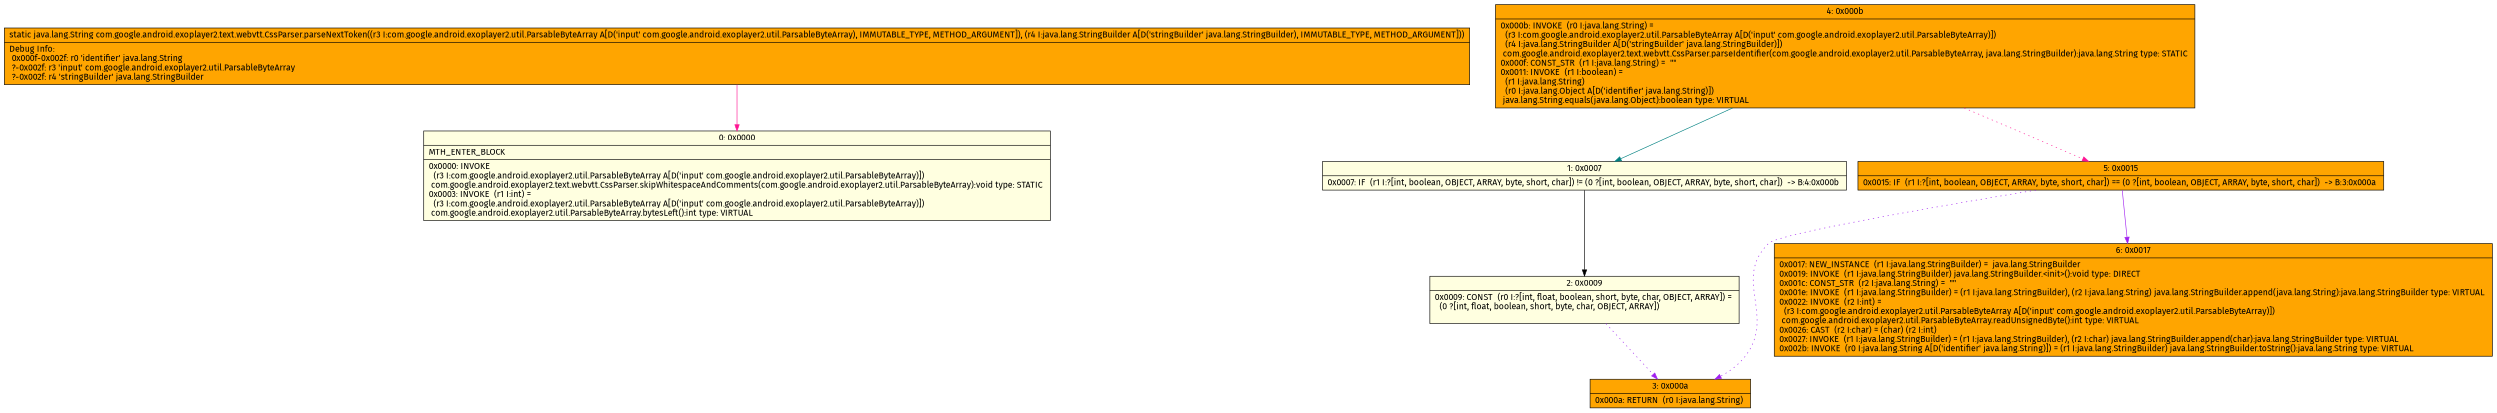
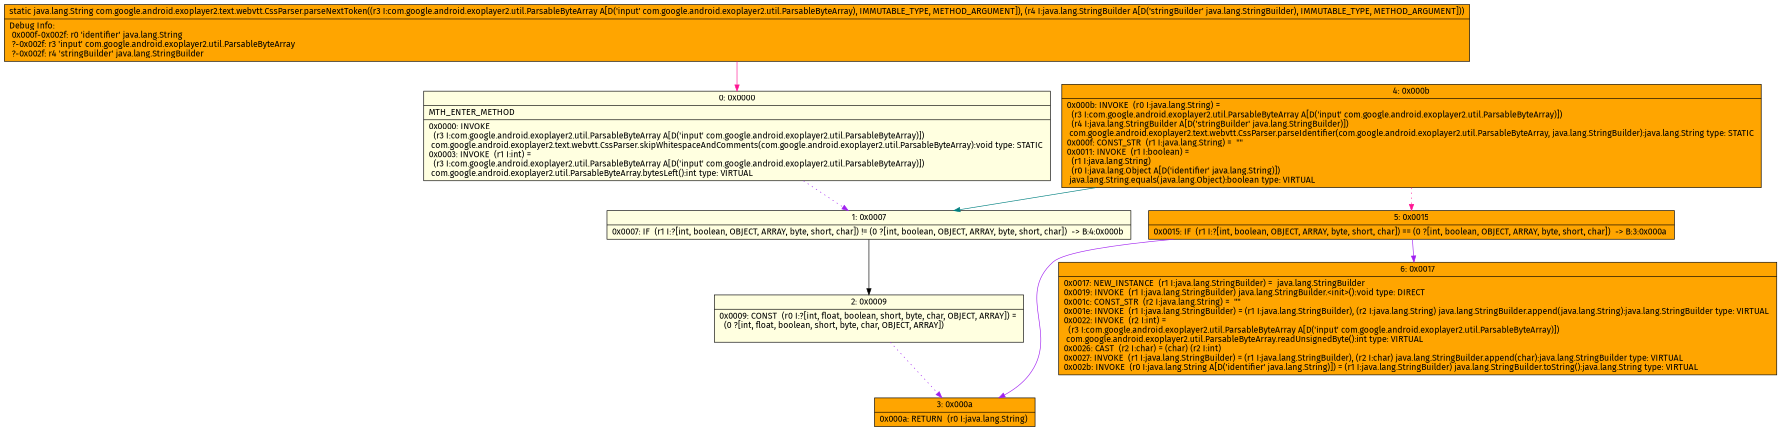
  digraph {
    fontname="Fira Sans"
    node [fillcolor=orange fontname="Fira Sans" shape=record style=filled]
    edge [color=purple fontname="Fira Sans" style=solid]
-   n1 [fillcolor=lightyellow label="{0\:\ 0x0000|MTH_ENTER_BLOCK\l|0x0000: INVOKE  \l  (r3 I:com.google.android.exoplayer2.util.ParsableByteArray A[D('input' com.google.android.exoplayer2.util.ParsableByteArray)])\l com.google.android.exoplayer2.text.webvtt.CssParser.skipWhitespaceAndComments(com.google.android.exoplayer2.util.ParsableByteArray):void type: STATIC \l0x0003: INVOKE  (r1 I:int) = \l  (r3 I:com.google.android.exoplayer2.util.ParsableByteArray A[D('input' com.google.android.exoplayer2.util.ParsableByteArray)])\l com.google.android.exoplayer2.util.ParsableByteArray.bytesLeft():int type: VIRTUAL \l}"]
+   n1 [fillcolor=lightyellow label="{0\:\ 0x0000|MTH_ENTER_METHOD\l|0x0000: INVOKE  \l  (r3 I:com.google.android.exoplayer2.util.ParsableByteArray A[D('input' com.google.android.exoplayer2.util.ParsableByteArray)])\l com.google.android.exoplayer2.text.webvtt.CssParser.skipWhitespaceAndComments(com.google.android.exoplayer2.util.ParsableByteArray):void type: STATIC \l0x0003: INVOKE  (r1 I:int) = \l  (r3 I:com.google.android.exoplayer2.util.ParsableByteArray A[D('input' com.google.android.exoplayer2.util.ParsableByteArray)])\l com.google.android.exoplayer2.util.ParsableByteArray.bytesLeft():int type: VIRTUAL \l}"]
    n2 [fillcolor=lightyellow label="{1\:\ 0x0007|0x0007: IF  (r1 I:?[int, boolean, OBJECT, ARRAY, byte, short, char]) != (0 ?[int, boolean, OBJECT, ARRAY, byte, short, char])  \-\> B:4:0x000b \l}"]
    n3 [fillcolor=lightyellow label="{2\:\ 0x0009|0x0009: CONST  (r0 I:?[int, float, boolean, short, byte, char, OBJECT, ARRAY]) = \l  (0 ?[int, float, boolean, short, byte, char, OBJECT, ARRAY])\l \l}"]
    n4 [label="{3\:\ 0x000a|0x000a: RETURN  (r0 I:java.lang.String) \l}"]
    n5 [label="{4\:\ 0x000b|0x000b: INVOKE  (r0 I:java.lang.String) = \l  (r3 I:com.google.android.exoplayer2.util.ParsableByteArray A[D('input' com.google.android.exoplayer2.util.ParsableByteArray)])\l  (r4 I:java.lang.StringBuilder A[D('stringBuilder' java.lang.StringBuilder)])\l com.google.android.exoplayer2.text.webvtt.CssParser.parseIdentifier(com.google.android.exoplayer2.util.ParsableByteArray, java.lang.StringBuilder):java.lang.String type: STATIC \l0x000f: CONST_STR  (r1 I:java.lang.String) =  \"\" \l0x0011: INVOKE  (r1 I:boolean) = \l  (r1 I:java.lang.String)\l  (r0 I:java.lang.Object A[D('identifier' java.lang.String)])\l java.lang.String.equals(java.lang.Object):boolean type: VIRTUAL \l}"]
    n6 [label="{5\:\ 0x0015|0x0015: IF  (r1 I:?[int, boolean, OBJECT, ARRAY, byte, short, char]) == (0 ?[int, boolean, OBJECT, ARRAY, byte, short, char])  \-\> B:3:0x000a \l}"]
    n7 [label="{6\:\ 0x0017|0x0017: NEW_INSTANCE  (r1 I:java.lang.StringBuilder) =  java.lang.StringBuilder \l0x0019: INVOKE  (r1 I:java.lang.StringBuilder) java.lang.StringBuilder.\<init\>():void type: DIRECT \l0x001c: CONST_STR  (r2 I:java.lang.String) =  \"\" \l0x001e: INVOKE  (r1 I:java.lang.StringBuilder) = (r1 I:java.lang.StringBuilder), (r2 I:java.lang.String) java.lang.StringBuilder.append(java.lang.String):java.lang.StringBuilder type: VIRTUAL \l0x0022: INVOKE  (r2 I:int) = \l  (r3 I:com.google.android.exoplayer2.util.ParsableByteArray A[D('input' com.google.android.exoplayer2.util.ParsableByteArray)])\l com.google.android.exoplayer2.util.ParsableByteArray.readUnsignedByte():int type: VIRTUAL \l0x0026: CAST  (r2 I:char) = (char) (r2 I:int) \l0x0027: INVOKE  (r1 I:java.lang.StringBuilder) = (r1 I:java.lang.StringBuilder), (r2 I:char) java.lang.StringBuilder.append(char):java.lang.StringBuilder type: VIRTUAL \l0x002b: INVOKE  (r0 I:java.lang.String A[D('identifier' java.lang.String)]) = (r1 I:java.lang.StringBuilder) java.lang.StringBuilder.toString():java.lang.String type: VIRTUAL \l}"]
    n8 [label="{static java.lang.String com.google.android.exoplayer2.text.webvtt.CssParser.parseNextToken((r3 I:com.google.android.exoplayer2.util.ParsableByteArray A[D('input' com.google.android.exoplayer2.util.ParsableByteArray), IMMUTABLE_TYPE, METHOD_ARGUMENT]), (r4 I:java.lang.StringBuilder A[D('stringBuilder' java.lang.StringBuilder), IMMUTABLE_TYPE, METHOD_ARGUMENT]))  | Debug Info:\l  0x000f\-0x002f: r0 'identifier' java.lang.String\l  ?\-0x002f: r3 'input' com.google.android.exoplayer2.util.ParsableByteArray\l  ?\-0x002f: r4 'stringBuilder' java.lang.StringBuilder\l}"]
+   n1 -> n2 [style=dotted]
    n2 -> n3 [color=black]
    n3 -> n4 [style=dotted]
    n5 -> n2 [color=teal]
    n5 -> n6 [color=deeppink style=dotted]
-   n6 -> n4 [style=dotted]
+   n6 -> n4
    n6 -> n7
    n8 -> n1 [color=deeppink]
  }
